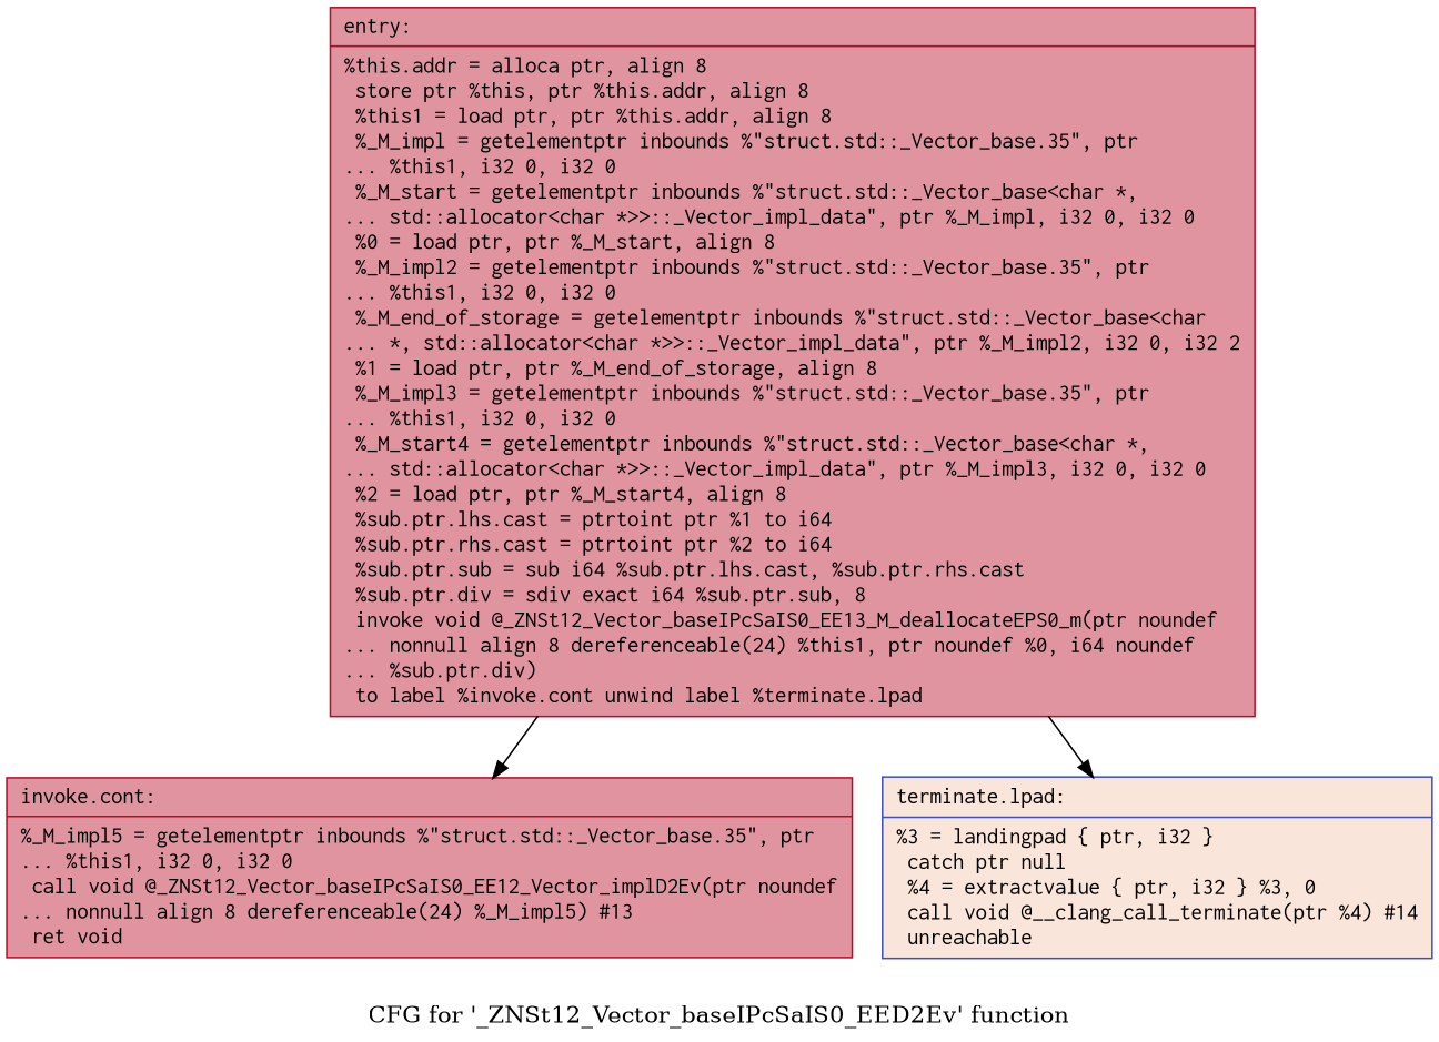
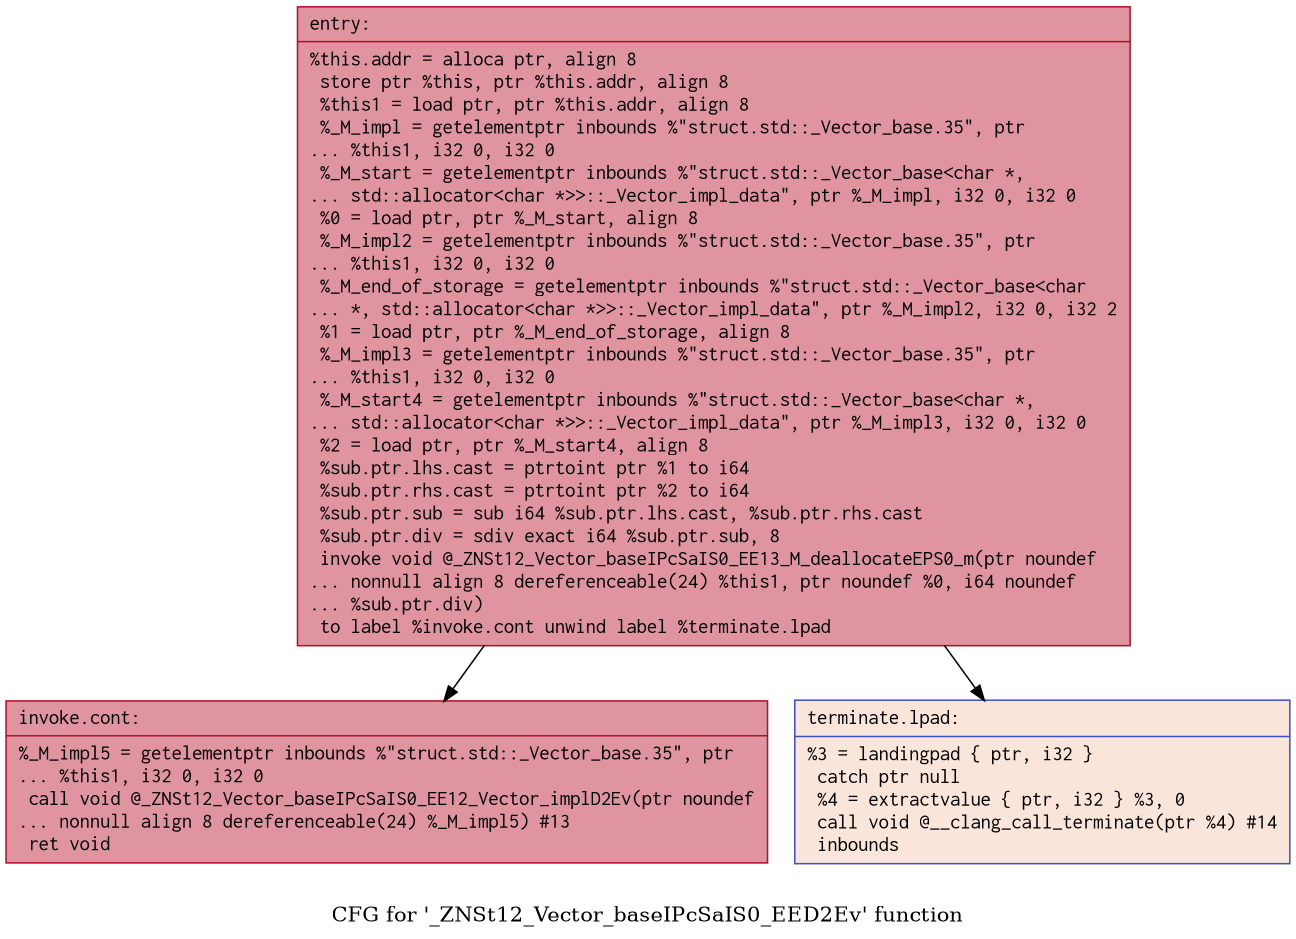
  digraph {
    label="CFG for '_ZNSt12_Vector_baseIPcSaIS0_EED2Ev' function"
    node [color="#b70d28ff" fillcolor="#b70d2870" fontname=Courier shape=record style=filled]
    n1 [label="{entry:\l|  %this.addr = alloca ptr, align 8\l  store ptr %this, ptr %this.addr, align 8\l  %this1 = load ptr, ptr %this.addr, align 8\l  %_M_impl = getelementptr inbounds %\"struct.std::_Vector_base.35\", ptr\l... %this1, i32 0, i32 0\l  %_M_start = getelementptr inbounds %\"struct.std::_Vector_base\<char *,\l... std::allocator\<char *\>\>::_Vector_impl_data\", ptr %_M_impl, i32 0, i32 0\l  %0 = load ptr, ptr %_M_start, align 8\l  %_M_impl2 = getelementptr inbounds %\"struct.std::_Vector_base.35\", ptr\l... %this1, i32 0, i32 0\l  %_M_end_of_storage = getelementptr inbounds %\"struct.std::_Vector_base\<char\l... *, std::allocator\<char *\>\>::_Vector_impl_data\", ptr %_M_impl2, i32 0, i32 2\l  %1 = load ptr, ptr %_M_end_of_storage, align 8\l  %_M_impl3 = getelementptr inbounds %\"struct.std::_Vector_base.35\", ptr\l... %this1, i32 0, i32 0\l  %_M_start4 = getelementptr inbounds %\"struct.std::_Vector_base\<char *,\l... std::allocator\<char *\>\>::_Vector_impl_data\", ptr %_M_impl3, i32 0, i32 0\l  %2 = load ptr, ptr %_M_start4, align 8\l  %sub.ptr.lhs.cast = ptrtoint ptr %1 to i64\l  %sub.ptr.rhs.cast = ptrtoint ptr %2 to i64\l  %sub.ptr.sub = sub i64 %sub.ptr.lhs.cast, %sub.ptr.rhs.cast\l  %sub.ptr.div = sdiv exact i64 %sub.ptr.sub, 8\l  invoke void @_ZNSt12_Vector_baseIPcSaIS0_EE13_M_deallocateEPS0_m(ptr noundef\l... nonnull align 8 dereferenceable(24) %this1, ptr noundef %0, i64 noundef\l... %sub.ptr.div)\l          to label %invoke.cont unwind label %terminate.lpad\l}"]
    n2 [label="{invoke.cont:\l|  %_M_impl5 = getelementptr inbounds %\"struct.std::_Vector_base.35\", ptr\l... %this1, i32 0, i32 0\l  call void @_ZNSt12_Vector_baseIPcSaIS0_EE12_Vector_implD2Ev(ptr noundef\l... nonnull align 8 dereferenceable(24) %_M_impl5) #13\l  ret void\l}"]
-   n3 [color="#3d50c3ff" fillcolor="#f4c5ad70" label="{terminate.lpad:\l|  %3 = landingpad \{ ptr, i32 \}\l          catch ptr null\l  %4 = extractvalue \{ ptr, i32 \} %3, 0\l  call void @__clang_call_terminate(ptr %4) #14\l  unreachable\l}"]
+   n3 [color="#3d50c3ff" fillcolor="#f4c5ad70" label="{terminate.lpad:\l|  %3 = landingpad \{ ptr, i32 \}\l          catch ptr null\l  %4 = extractvalue \{ ptr, i32 \} %3, 0\l  call void @__clang_call_terminate(ptr %4) #14\l  inbounds\l}"]
    n1 -> n2
    n1 -> n3
  }
